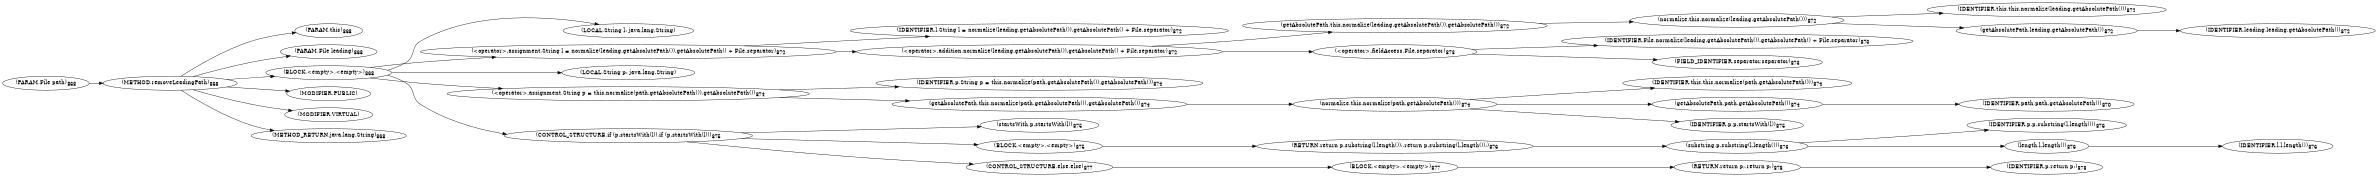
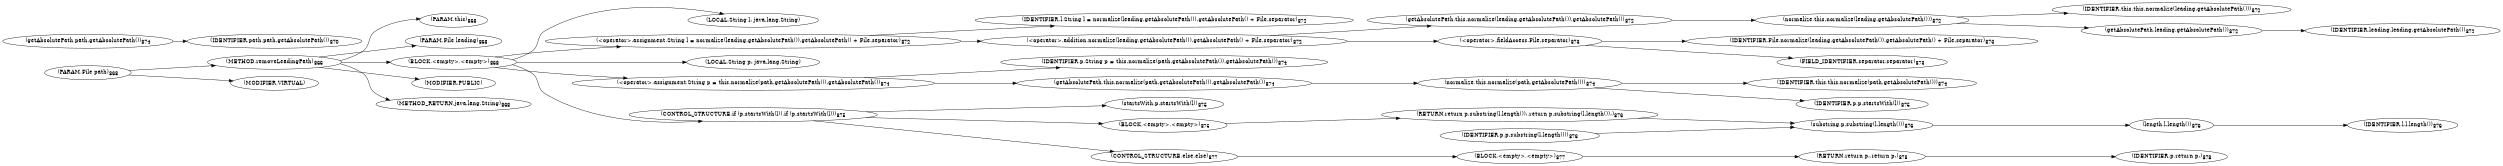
  digraph {
    rankdir=LR
-   n1 [label=<(METHOD,removeLeadingPath)<SUB>868</SUB>>]
+   n1 [label=<(METHOD,removeLeadingPath)<SUB>866</SUB>>]
    n2 [label=<(PARAM,this)<SUB>868</SUB>>]
    n3 [label=<(PARAM,File leading)<SUB>868</SUB>>]
    n4 [label=<(BLOCK,&lt;empty&gt;,&lt;empty&gt;)<SUB>868</SUB>>]
    n5 [label=<(MODIFIER,PUBLIC)>]
    n6 [label=<(MODIFIER,VIRTUAL)>]
    n7 [label=<(METHOD_RETURN,java.lang.String)<SUB>868</SUB>>]
    n8 [label=<(PARAM,File path)<SUB>868</SUB>>]
    n9 [label=<(LOCAL,String l: java.lang.String)>]
    n10 [label=<(&lt;operator&gt;.assignment,String l = normalize(leading.getAbsolutePath()).getAbsolutePath() + File.separator)<SUB>872</SUB>>]
    n11 [label=<(LOCAL,String p: java.lang.String)>]
    n12 [label=<(&lt;operator&gt;.assignment,String p = this.normalize(path.getAbsolutePath()).getAbsolutePath())<SUB>874</SUB>>]
    n13 [label=<(CONTROL_STRUCTURE,if (p.startsWith(l)),if (p.startsWith(l)))<SUB>875</SUB>>]
    n14 [label=<(IDENTIFIER,l,String l = normalize(leading.getAbsolutePath()).getAbsolutePath() + File.separator)<SUB>872</SUB>>]
    n15 [label=<(&lt;operator&gt;.addition,normalize(leading.getAbsolutePath()).getAbsolutePath() + File.separator)<SUB>872</SUB>>]
    n16 [label=<(IDENTIFIER,p,String p = this.normalize(path.getAbsolutePath()).getAbsolutePath())<SUB>874</SUB>>]
    n17 [label=<(getAbsolutePath,this.normalize(path.getAbsolutePath()).getAbsolutePath())<SUB>874</SUB>>]
    n18 [label=<(startsWith,p.startsWith(l))<SUB>875</SUB>>]
    n19 [label=<(BLOCK,&lt;empty&gt;,&lt;empty&gt;)<SUB>875</SUB>>]
    n20 [label=<(CONTROL_STRUCTURE,else,else)<SUB>877</SUB>>]
    n21 [label=<(getAbsolutePath,this.normalize(leading.getAbsolutePath()).getAbsolutePath())<SUB>872</SUB>>]
    n22 [label=<(&lt;operator&gt;.fieldAccess,File.separator)<SUB>873</SUB>>]
    n23 [label=<(normalize,this.normalize(leading.getAbsolutePath()))<SUB>872</SUB>>]
    n24 [label=<(IDENTIFIER,File,normalize(leading.getAbsolutePath()).getAbsolutePath() + File.separator)<SUB>873</SUB>>]
    n25 [label=<(FIELD_IDENTIFIER,separator,separator)<SUB>873</SUB>>]
    n26 [label=<(IDENTIFIER,this,this.normalize(leading.getAbsolutePath()))<SUB>872</SUB>>]
    n27 [label=<(getAbsolutePath,leading.getAbsolutePath())<SUB>872</SUB>>]
    n28 [label=<(IDENTIFIER,leading,leading.getAbsolutePath())<SUB>872</SUB>>]
    n29 [label=<(normalize,this.normalize(path.getAbsolutePath()))<SUB>874</SUB>>]
    n30 [label=<(IDENTIFIER,this,this.normalize(path.getAbsolutePath()))<SUB>874</SUB>>]
    n31 [label=<(getAbsolutePath,path.getAbsolutePath())<SUB>874</SUB>>]
    n32 [label=<(IDENTIFIER,p,p.startsWith(l))<SUB>875</SUB>>]
    n33 [label=<(IDENTIFIER,path,path.getAbsolutePath())<SUB>870</SUB>>]
    n34 [label=<(RETURN,return p.substring(l.length());,return p.substring(l.length());)<SUB>876</SUB>>]
    n35 [label=<(BLOCK,&lt;empty&gt;,&lt;empty&gt;)<SUB>877</SUB>>]
    n36 [label=<(substring,p.substring(l.length()))<SUB>876</SUB>>]
    n37 [label=<(IDENTIFIER,p,p.substring(l.length()))<SUB>876</SUB>>]
    n38 [label=<(length,l.length())<SUB>876</SUB>>]
    n39 [label=<(IDENTIFIER,l,l.length())<SUB>876</SUB>>]
    n40 [label=<(RETURN,return p;,return p;)<SUB>878</SUB>>]
    n41 [label=<(IDENTIFIER,p,return p;)<SUB>878</SUB>>]
    n1 -> n2
    n1 -> n3
    n1 -> n4
    n1 -> n5
-   n1 -> n6
+   n8 -> n6
    n1 -> n7
    n4 -> n9
    n4 -> n10
    n4 -> n11
    n4 -> n12
    n4 -> n13
    n8 -> n1
    n10 -> n14
    n10 -> n15
    n12 -> n16
    n12 -> n17
    n13 -> n18
    n13 -> n19
    n13 -> n20
    n15 -> n21
    n15 -> n22
    n17 -> n29
    n19 -> n34
    n20 -> n35
    n21 -> n23
    n22 -> n24
    n22 -> n25
    n23 -> n26
    n23 -> n27
    n27 -> n28
    n29 -> n30
-   n29 -> n31
    n29 -> n32
    n31 -> n33
    n34 -> n36
    n35 -> n40
-   n36 -> n37
+   n37 -> n36
    n36 -> n38
    n38 -> n39
    n40 -> n41
  }
